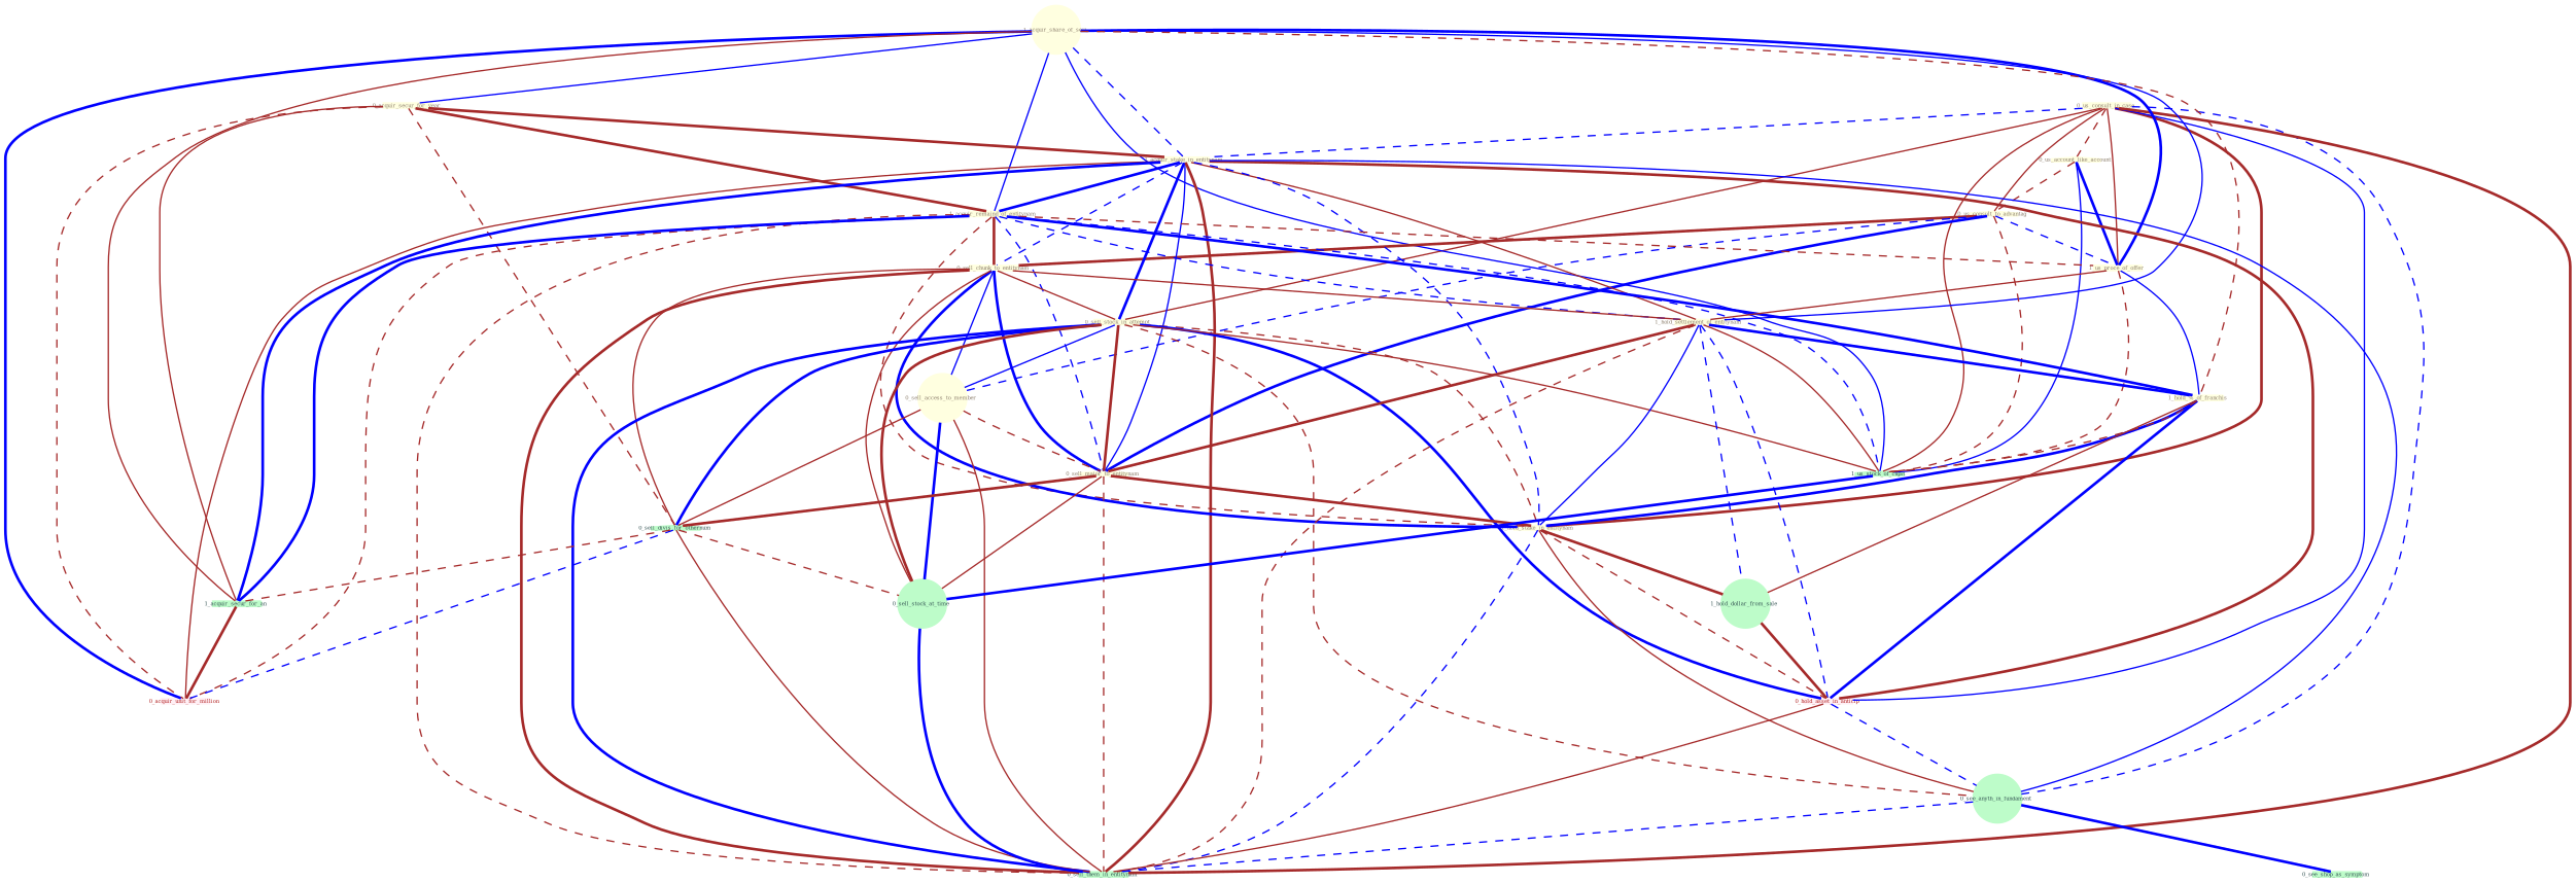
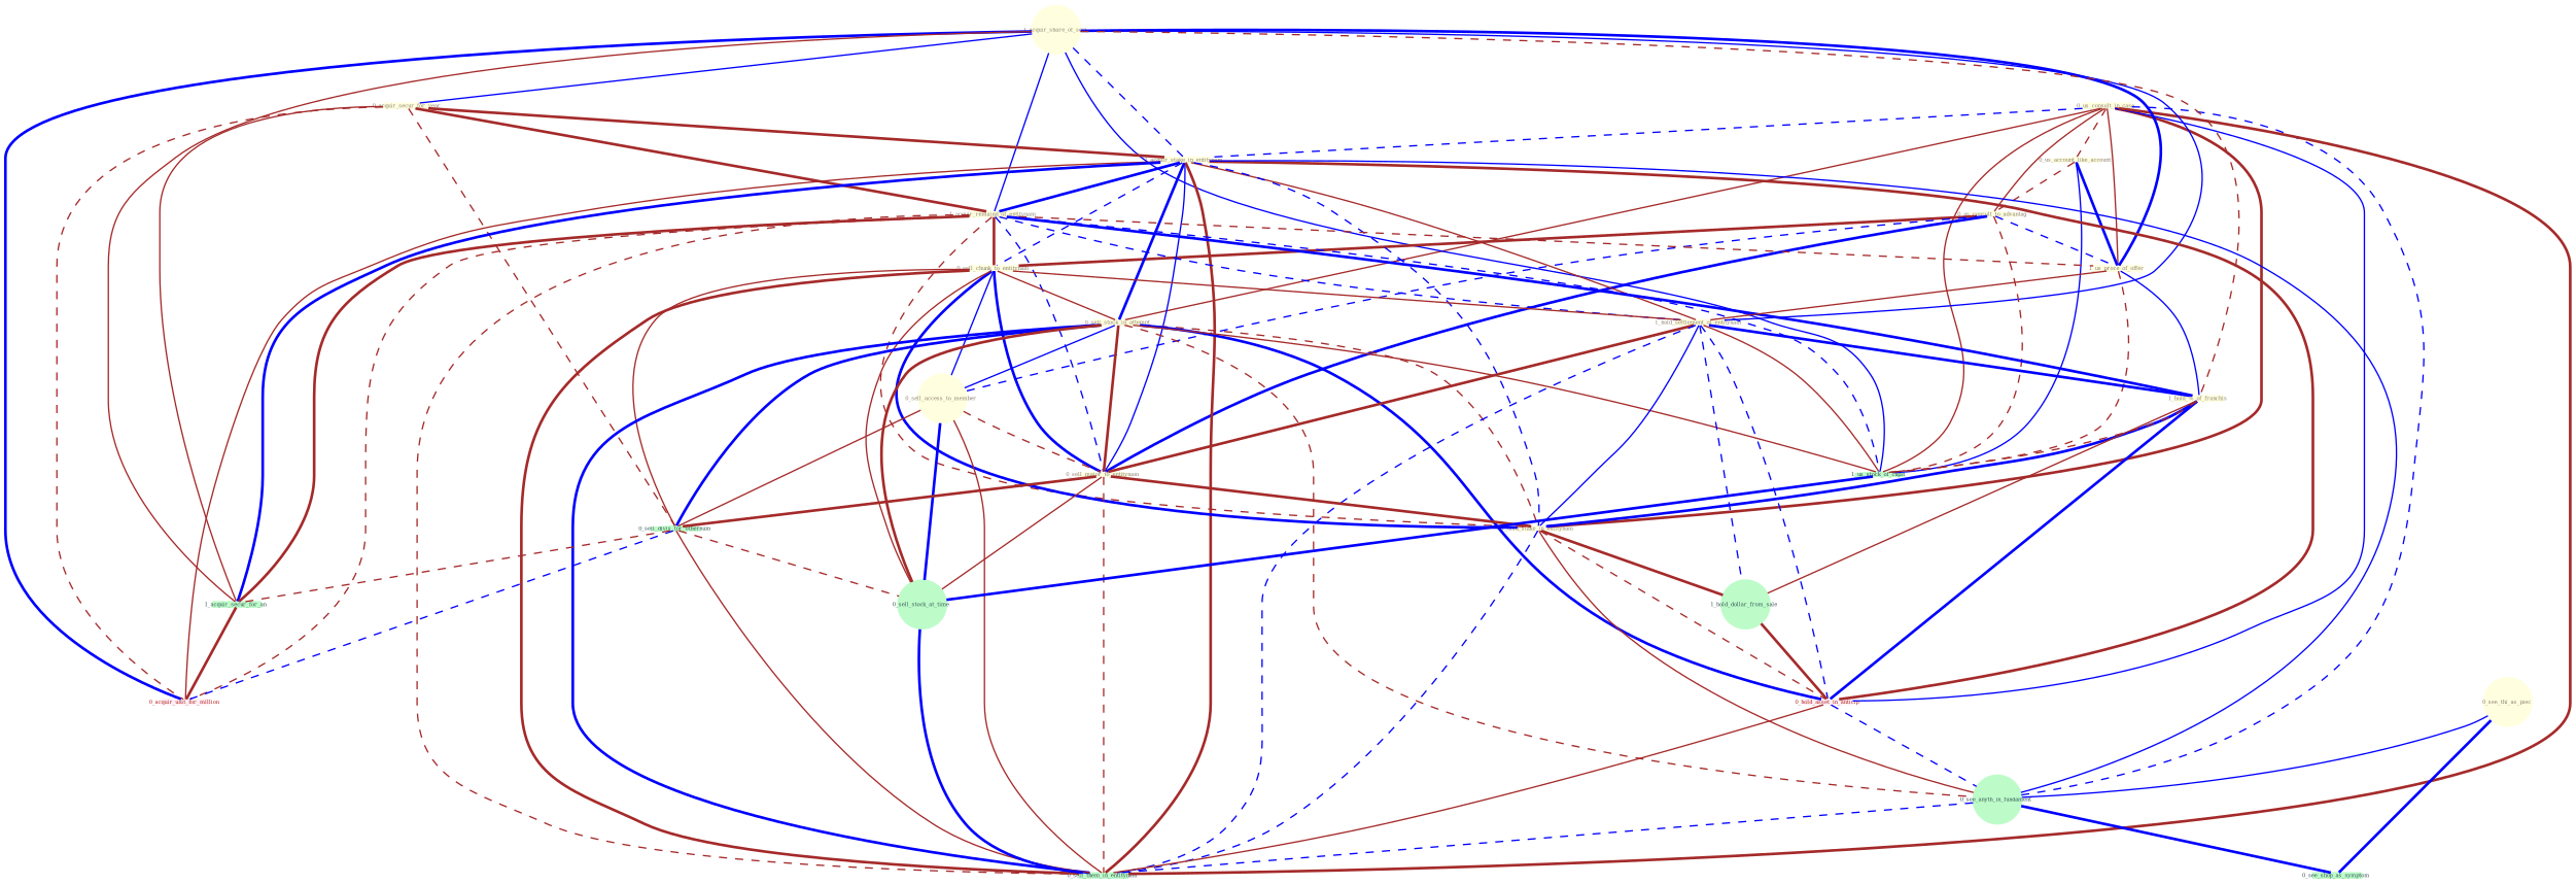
  graph {
    node [color="#ffffe0" fixedsize=true fontcolor="#8b7d6b" fontsize=4 shape=note style=filled]
    edge [color=brown style=bold w=1]
    "0_us_consult_in_case " [height=.06 width=.5]
    "0_us_account_like_account " [height=.06 shape=house width=.5]
    "1_acquir_share_of_seri " [height=.06 shape=circle width=.5]
    "0_us_consult_to_advantag " [height=.06 shape=house width=.5]
    "0_acquir_secur_for_year " [height=.06 width=.5]
    "1_acquir_stake_in_entitynam " [height=.06 width=.5]
    "1_acquir_remaind_of_entitynam " [height=.06 width=.5]
+   "0_see_thi_as_piec " [height=.06 shape=circle width=.5]
    "0_sell_chunk_to_entitynam " [height=.06 width=.5]
    "1_us_proce_of_offer " [height=.06 width=.5]
    "0_sell_stock_in_attempt " [height=.06 width=.5]
    "1_hold_settlement_of_entitynam " [height=.06 width=.5]
    "1_hold_%_of_franchis " [height=.06 width=.5]
    "0_sell_access_to_member " [height=.06 shape=circle width=.5]
    "0_sell_major_to_entitynam " [height=.06 shape=house width=.5]
    "1_hold_stake_in_entitynam " [height=.06 shape=house width=.5]
    "0_hold_asset_in_anticip " [color="#fff0f5" fontcolor="#b22222" height=.06 width=.5]
    "0_acquir_unit_for_million " [color="#fff0f5" fontcolor="#b22222" height=.06 width=.5]
    "1_us_stock_of_capit " [color="#BDFCC9" fontcolor="#2f4f4f" height=.06 shape=house width=.5]
    "0_see_anyth_in_fundament " [color="#BDFCC9" fontcolor="#2f4f4f" height=.06 shape=circle width=.5]
    "0_sell_them_in_entitynam " [color="#BDFCC9" fontcolor="#2f4f4f" height=.06 width=.5]
    "1_acquir_secur_for_an " [color="#BDFCC9" fontcolor="#2f4f4f" height=.06 width=.5]
    "0_sell_divis_for_othernum " [color="#BDFCC9" fontcolor="#2f4f4f" height=.06 shape=house width=.5]
    "0_see_shop_as_symptom " [color="#BDFCC9" fontcolor="#2f4f4f" height=.06 width=.5]
    "0_sell_stock_at_time " [color="#BDFCC9" fontcolor="#2f4f4f" height=.06 shape=circle width=.5]
    "1_hold_dollar_from_sale " [color="#BDFCC9" fontcolor="#2f4f4f" height=.06 shape=circle width=.5]
    subgraph sub_1 {
      "0_us_consult_in_case "
      "0_us_account_like_account "
      "1_acquir_share_of_seri "
      "0_us_consult_to_advantag "
      "0_acquir_secur_for_year "
      "1_acquir_stake_in_entitynam "
      "1_acquir_remaind_of_entitynam "
+     "0_see_thi_as_piec "
      "0_sell_chunk_to_entitynam "
      "1_us_proce_of_offer "
      "0_sell_stock_in_attempt "
      "1_hold_settlement_of_entitynam "
      "1_hold_%_of_franchis "
      "0_sell_access_to_member "
      "0_sell_major_to_entitynam "
      "1_hold_stake_in_entitynam "
    }
    subgraph sub_2 {
      "0_hold_asset_in_anticip "
      "0_acquir_unit_for_million "
    }
    "0_us_consult_in_case " -- "0_us_account_like_account " [style=dashed]
    "0_us_consult_in_case " -- "0_us_consult_to_advantag " [style=solid w=2]
    "0_us_consult_in_case " -- "1_acquir_stake_in_entitynam " [color=blue style=dashed]
    "0_us_consult_in_case " -- "1_us_proce_of_offer " [style=solid]
    "0_us_consult_in_case " -- "0_sell_stock_in_attempt " [style=solid]
    "0_us_consult_in_case " -- "1_hold_stake_in_entitynam "
    "0_us_consult_in_case " -- "0_hold_asset_in_anticip " [color=blue style=solid]
    "0_us_consult_in_case " -- "1_us_stock_of_capit " [style=solid]
    "0_us_consult_in_case " -- "0_see_anyth_in_fundament " [color=blue style=dashed]
    "0_us_consult_in_case " -- "0_sell_them_in_entitynam "
    "0_us_account_like_account " -- "0_us_consult_to_advantag " [style=dashed]
    "0_us_account_like_account " -- "1_us_proce_of_offer " [color=blue]
    "0_us_account_like_account " -- "1_us_stock_of_capit " [color=blue style=solid]
    "1_acquir_share_of_seri " -- "0_acquir_secur_for_year " [color=blue style=solid]
    "1_acquir_share_of_seri " -- "1_acquir_stake_in_entitynam " [color=blue style=dashed]
    "1_acquir_share_of_seri " -- "1_acquir_remaind_of_entitynam " [color=blue style=solid w=2]
    "1_acquir_share_of_seri " -- "1_us_proce_of_offer " [color=blue]
    "1_acquir_share_of_seri " -- "1_hold_settlement_of_entitynam " [color=blue style=solid]
    "1_acquir_share_of_seri " -- "1_hold_%_of_franchis " [style=dashed]
    "1_acquir_share_of_seri " -- "0_acquir_unit_for_million " [color=blue]
    "1_acquir_share_of_seri " -- "1_us_stock_of_capit " [color=blue style=solid]
    "1_acquir_share_of_seri " -- "1_acquir_secur_for_an " [style=solid]
    "0_us_consult_to_advantag " -- "0_sell_chunk_to_entitynam "
    "0_us_consult_to_advantag " -- "1_us_proce_of_offer " [color=blue style=dashed]
    "0_us_consult_to_advantag " -- "0_sell_access_to_member " [color=blue style=dashed]
    "0_us_consult_to_advantag " -- "0_sell_major_to_entitynam " [color=blue]
    "0_us_consult_to_advantag " -- "1_us_stock_of_capit " [style=dashed]
    "0_acquir_secur_for_year " -- "1_acquir_stake_in_entitynam "
    "0_acquir_secur_for_year " -- "1_acquir_remaind_of_entitynam "
    "0_acquir_secur_for_year " -- "0_acquir_unit_for_million " [style=dashed w=2]
    "0_acquir_secur_for_year " -- "1_acquir_secur_for_an " [style=solid w=3]
    "0_acquir_secur_for_year " -- "0_sell_divis_for_othernum " [style=dashed]
    "1_acquir_stake_in_entitynam " -- "1_acquir_remaind_of_entitynam " [color=blue w=2]
    "1_acquir_stake_in_entitynam " -- "0_sell_chunk_to_entitynam " [color=blue style=dashed]
    "1_acquir_stake_in_entitynam " -- "0_sell_stock_in_attempt " [color=blue]
    "1_acquir_stake_in_entitynam " -- "1_hold_settlement_of_entitynam " [style=solid]
    "1_acquir_stake_in_entitynam " -- "0_sell_major_to_entitynam " [color=blue style=solid]
    "1_acquir_stake_in_entitynam " -- "1_hold_stake_in_entitynam " [color=blue style=dashed w=3]
    "1_acquir_stake_in_entitynam " -- "0_hold_asset_in_anticip "
    "1_acquir_stake_in_entitynam " -- "0_acquir_unit_for_million " [style=solid]
    "1_acquir_stake_in_entitynam " -- "0_see_anyth_in_fundament " [color=blue style=solid]
    "1_acquir_stake_in_entitynam " -- "0_sell_them_in_entitynam " [w=2]
    "1_acquir_stake_in_entitynam " -- "1_acquir_secur_for_an " [color=blue]
    "1_acquir_remaind_of_entitynam " -- "0_sell_chunk_to_entitynam "
    "1_acquir_remaind_of_entitynam " -- "1_us_proce_of_offer " [style=dashed]
    "1_acquir_remaind_of_entitynam " -- "1_hold_settlement_of_entitynam " [color=blue style=dashed w=2]
    "1_acquir_remaind_of_entitynam " -- "1_hold_%_of_franchis " [color=blue]
    "1_acquir_remaind_of_entitynam " -- "0_sell_major_to_entitynam " [color=blue style=dashed]
    "1_acquir_remaind_of_entitynam " -- "1_hold_stake_in_entitynam " [style=dashed]
    "1_acquir_remaind_of_entitynam " -- "0_acquir_unit_for_million " [style=dashed]
    "1_acquir_remaind_of_entitynam " -- "1_us_stock_of_capit " [color=blue style=dashed]
    "1_acquir_remaind_of_entitynam " -- "0_sell_them_in_entitynam " [style=dashed]
-   "1_acquir_remaind_of_entitynam " -- "1_acquir_secur_for_an " [color=blue]
+   "1_acquir_remaind_of_entitynam " -- "1_acquir_secur_for_an "
+   "0_see_thi_as_piec " -- "0_see_anyth_in_fundament " [color=blue style=solid]
+   "0_see_thi_as_piec " -- "0_see_shop_as_symptom " [color=blue w=2]
    "0_sell_chunk_to_entitynam " -- "0_sell_stock_in_attempt " [style=solid]
    "0_sell_chunk_to_entitynam " -- "1_hold_settlement_of_entitynam " [style=solid]
    "0_sell_chunk_to_entitynam " -- "0_sell_access_to_member " [color=blue style=solid w=2]
    "0_sell_chunk_to_entitynam " -- "0_sell_major_to_entitynam " [color=blue w=3]
    "0_sell_chunk_to_entitynam " -- "1_hold_stake_in_entitynam " [color=blue]
    "0_sell_chunk_to_entitynam " -- "0_sell_them_in_entitynam " [w=2]
    "0_sell_chunk_to_entitynam " -- "0_sell_divis_for_othernum " [style=solid]
    "0_sell_chunk_to_entitynam " -- "0_sell_stock_at_time " [style=solid]
    "1_us_proce_of_offer " -- "1_hold_settlement_of_entitynam " [style=solid]
    "1_us_proce_of_offer " -- "1_hold_%_of_franchis " [color=blue style=solid]
    "1_us_proce_of_offer " -- "1_us_stock_of_capit " [style=dashed w=2]
    "0_sell_stock_in_attempt " -- "0_sell_access_to_member " [color=blue style=solid]
    "0_sell_stock_in_attempt " -- "0_sell_major_to_entitynam "
    "0_sell_stock_in_attempt " -- "1_hold_stake_in_entitynam " [style=dashed]
    "0_sell_stock_in_attempt " -- "0_hold_asset_in_anticip " [color=blue]
    "0_sell_stock_in_attempt " -- "1_us_stock_of_capit " [style=solid]
    "0_sell_stock_in_attempt " -- "0_see_anyth_in_fundament " [style=dashed]
    "0_sell_stock_in_attempt " -- "0_sell_them_in_entitynam " [color=blue w=2]
    "0_sell_stock_in_attempt " -- "0_sell_divis_for_othernum " [color=blue]
    "0_sell_stock_in_attempt " -- "0_sell_stock_at_time " [w=2]
    "1_hold_settlement_of_entitynam " -- "1_hold_%_of_franchis " [color=blue w=2]
    "1_hold_settlement_of_entitynam " -- "0_sell_major_to_entitynam "
    "1_hold_settlement_of_entitynam " -- "1_hold_stake_in_entitynam " [color=blue style=solid w=2]
    "1_hold_settlement_of_entitynam " -- "0_hold_asset_in_anticip " [color=blue style=dashed]
    "1_hold_settlement_of_entitynam " -- "1_us_stock_of_capit " [style=solid]
-   "1_hold_settlement_of_entitynam " -- "0_sell_them_in_entitynam " [style=dashed]
+   "1_hold_settlement_of_entitynam " -- "0_sell_them_in_entitynam " [color=blue style=dashed]
    "1_hold_settlement_of_entitynam " -- "1_hold_dollar_from_sale " [color=blue style=dashed]
    "1_hold_%_of_franchis " -- "1_hold_stake_in_entitynam " [color=blue]
    "1_hold_%_of_franchis " -- "0_hold_asset_in_anticip " [color=blue]
    "1_hold_%_of_franchis " -- "1_us_stock_of_capit " [style=dashed]
    "1_hold_%_of_franchis " -- "1_hold_dollar_from_sale " [style=solid]
    "0_sell_access_to_member " -- "0_sell_major_to_entitynam " [style=dashed w=2]
    "0_sell_access_to_member " -- "0_sell_them_in_entitynam " [style=solid]
    "0_sell_access_to_member " -- "0_sell_divis_for_othernum " [style=solid]
    "0_sell_access_to_member " -- "0_sell_stock_at_time " [color=blue]
    "0_sell_major_to_entitynam " -- "1_hold_stake_in_entitynam "
    "0_sell_major_to_entitynam " -- "0_sell_them_in_entitynam " [style=dashed w=2]
    "0_sell_major_to_entitynam " -- "0_sell_divis_for_othernum "
    "0_sell_major_to_entitynam " -- "0_sell_stock_at_time " [style=solid]
    "1_hold_stake_in_entitynam " -- "0_hold_asset_in_anticip " [style=dashed w=2]
    "1_hold_stake_in_entitynam " -- "0_see_anyth_in_fundament " [style=solid]
    "1_hold_stake_in_entitynam " -- "0_sell_them_in_entitynam " [color=blue style=dashed w=2]
    "1_hold_stake_in_entitynam " -- "1_hold_dollar_from_sale "
    "0_hold_asset_in_anticip " -- "0_see_anyth_in_fundament " [color=blue style=dashed]
    "0_hold_asset_in_anticip " -- "0_sell_them_in_entitynam " [style=solid]
    "1_us_stock_of_capit " -- "0_sell_stock_at_time " [color=blue]
    "0_see_anyth_in_fundament " -- "0_sell_them_in_entitynam " [color=blue style=dashed]
    "0_see_anyth_in_fundament " -- "0_see_shop_as_symptom " [color=blue]
    "1_acquir_secur_for_an " -- "0_acquir_unit_for_million " [w=2]
    "0_sell_divis_for_othernum " -- "0_acquir_unit_for_million " [color=blue style=dashed]
    "0_sell_divis_for_othernum " -- "0_sell_them_in_entitynam " [style=solid]
    "0_sell_divis_for_othernum " -- "1_acquir_secur_for_an " [style=dashed]
    "0_sell_divis_for_othernum " -- "0_sell_stock_at_time " [style=dashed]
    "0_sell_stock_at_time " -- "0_sell_them_in_entitynam " [color=blue]
    "1_hold_dollar_from_sale " -- "0_hold_asset_in_anticip "
  }
